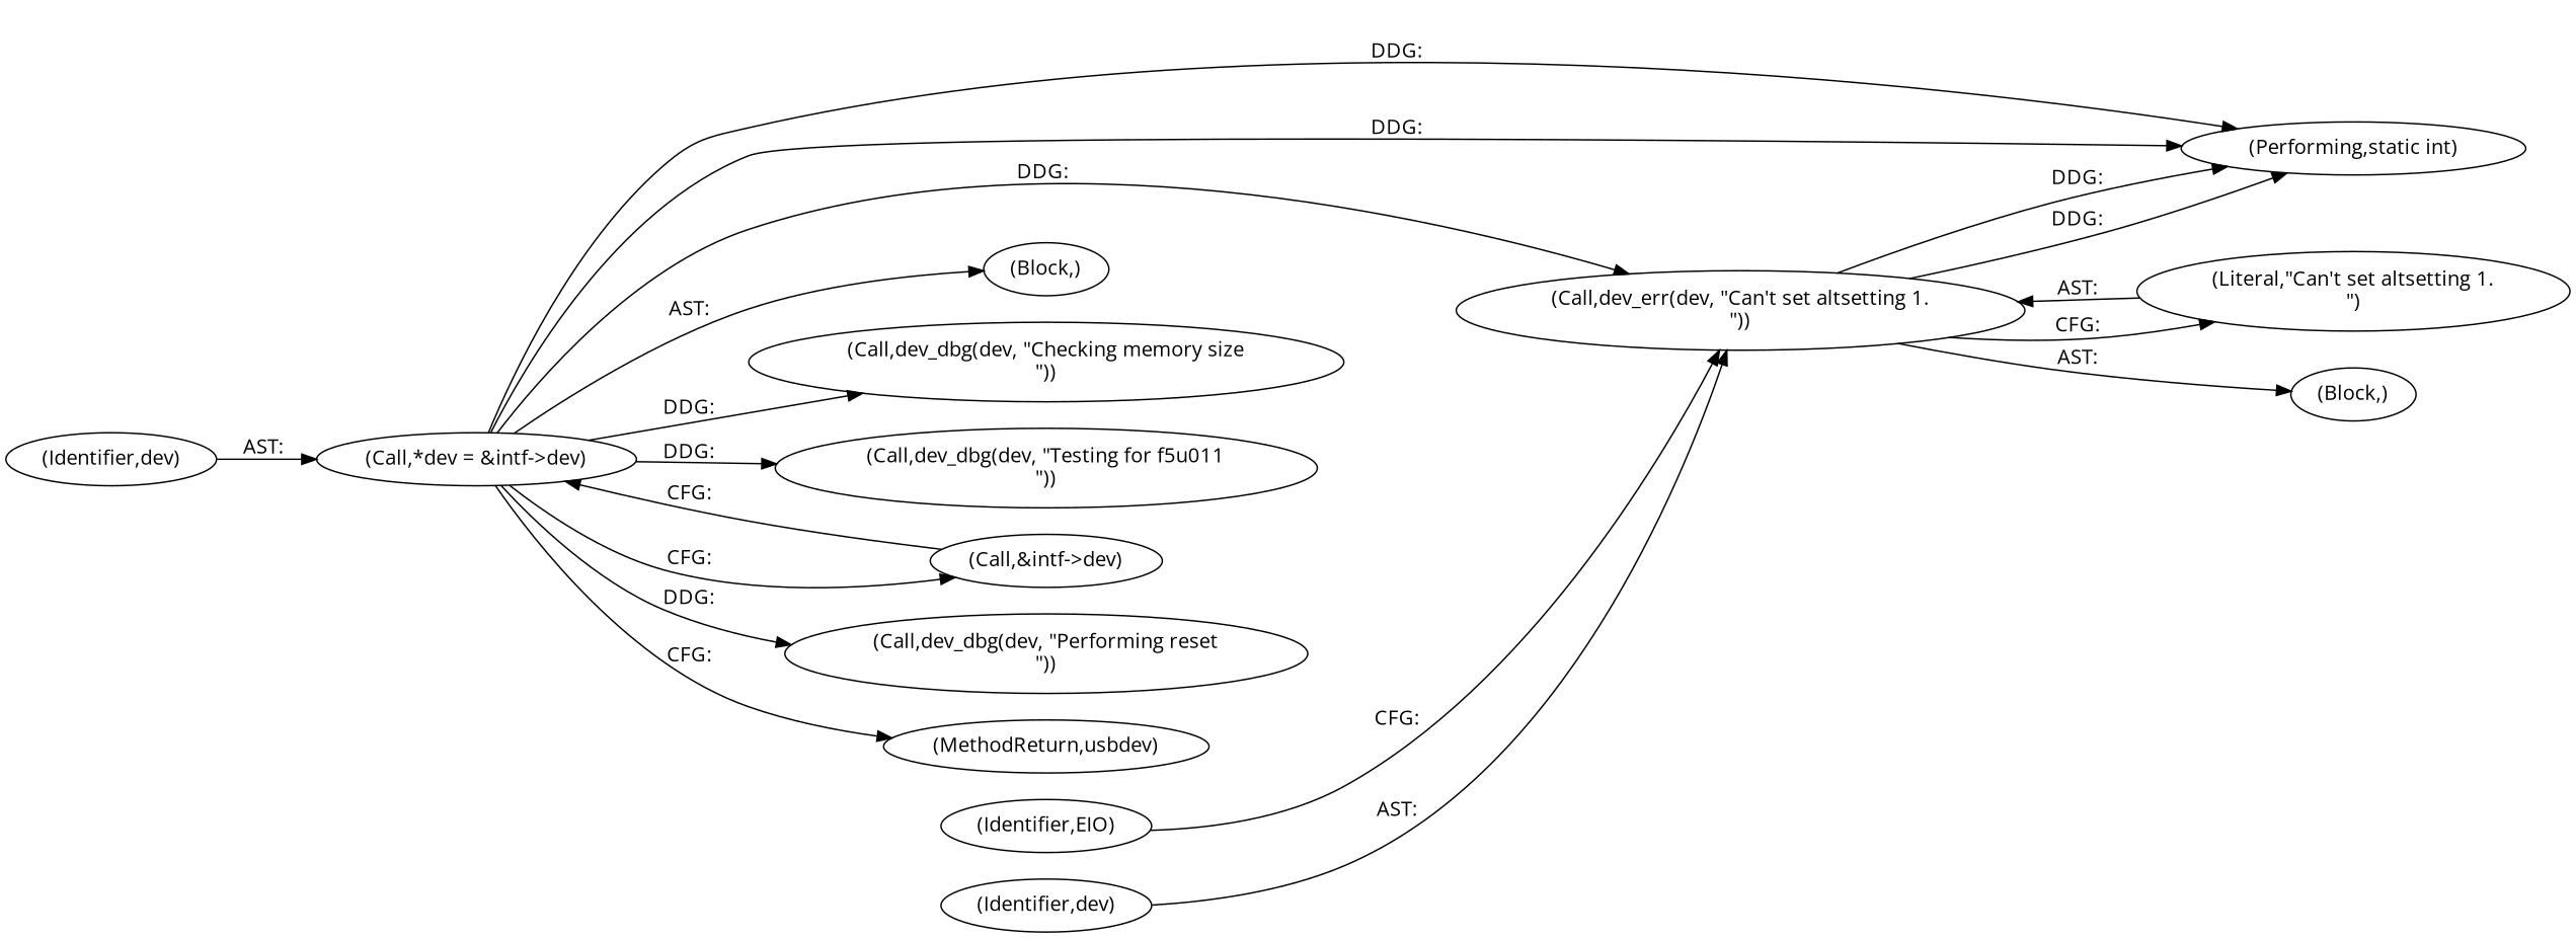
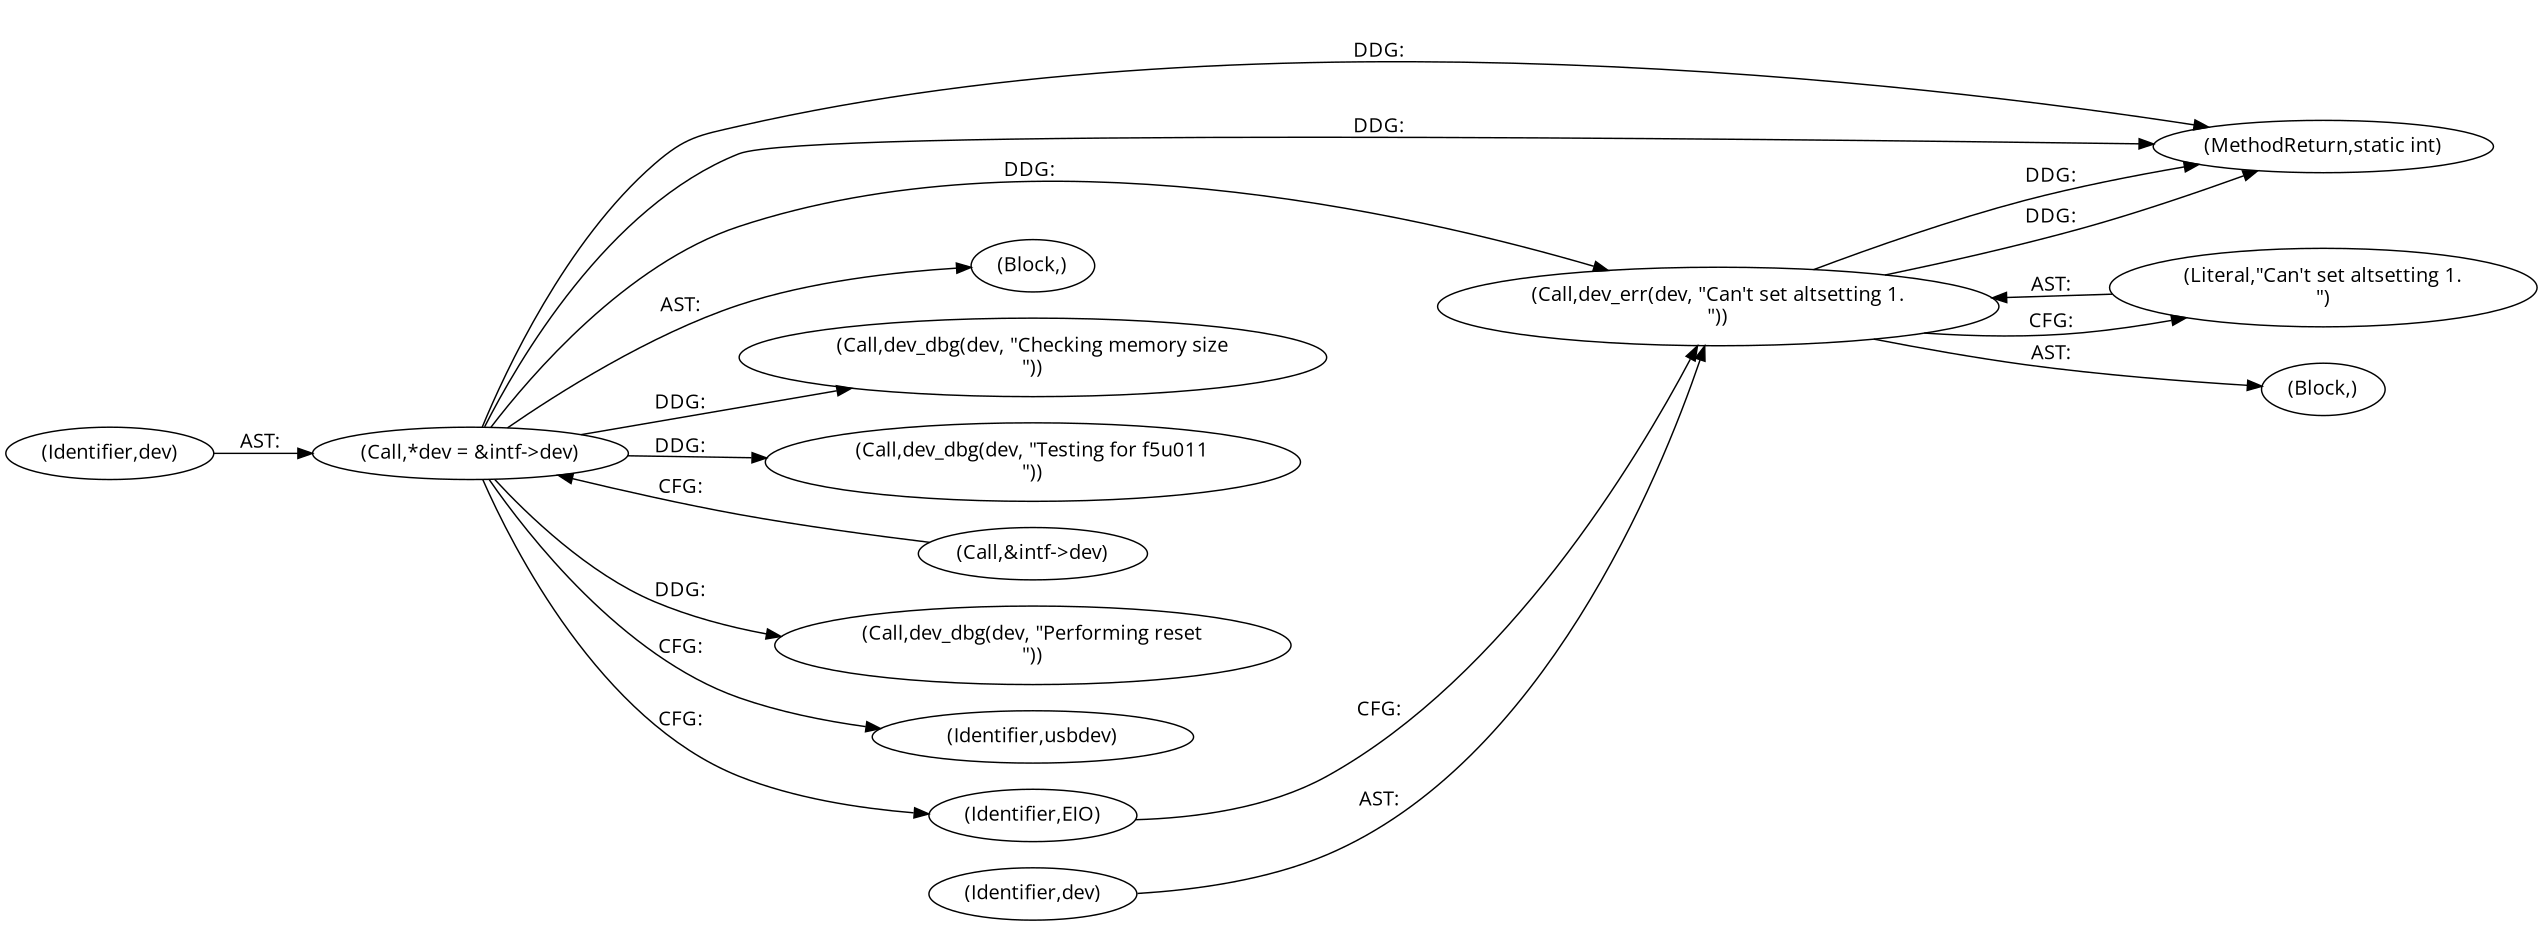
  digraph {
    fontname="Open Sans"
    rankdir=LR
    node [fontname="Open Sans"]
    edge [fontname="Open Sans"]
    n1 [label="(Call,dev_err(dev, \"Can't set altsetting 1.\n\"))"]
    n2 [label="(Literal,\"Can't set altsetting 1.\n\")"]
-   n3 [label="(Performing,static int)"]
+   n3 [label="(MethodReturn,static int)"]
    n4 [label="(Block,)"]
    n5 [label="(Call,*dev = &intf->dev)"]
    n6 [label="(Block,)"]
    n7 [label="(Call,dev_dbg(dev, \"Checking memory size\n\"))"]
    n8 [label="(Call,dev_dbg(dev, \"Testing for f5u011\n\"))"]
    n9 [label="(Call,&intf->dev)"]
    n10 [label="(Call,dev_dbg(dev, \"Performing reset\n\"))"]
-   n11 [label="(MethodReturn,usbdev)"]
+   n11 [label="(Identifier,usbdev)"]
    n12 [label="(Identifier,dev)"]
    n13 [label="(Identifier,EIO)"]
    n14 [label="(Identifier,dev)"]
    n1 -> n2 [label="CFG: "]
    n1 -> n3 [label="DDG: "]
    n1 -> n3 [label="DDG: "]
    n1 -> n4 [label="AST: "]
    n2 -> n1 [label="AST: "]
    n5 -> n1 [label="DDG: "]
    n5 -> n3 [label="DDG: "]
    n5 -> n3 [label="DDG: "]
    n5 -> n6 [label="AST: "]
    n5 -> n7 [label="DDG: "]
    n5 -> n8 [label="DDG: "]
-   n5 -> n9 [label="CFG: "]
+   n5 -> n13 [label="CFG: "]
    n5 -> n10 [label="DDG: "]
    n5 -> n11 [label="CFG: "]
    n9 -> n5 [label="CFG: "]
    n12 -> n1 [label="AST: "]
    n13 -> n1 [label="CFG: "]
    n14 -> n5 [label="AST: "]
  }
